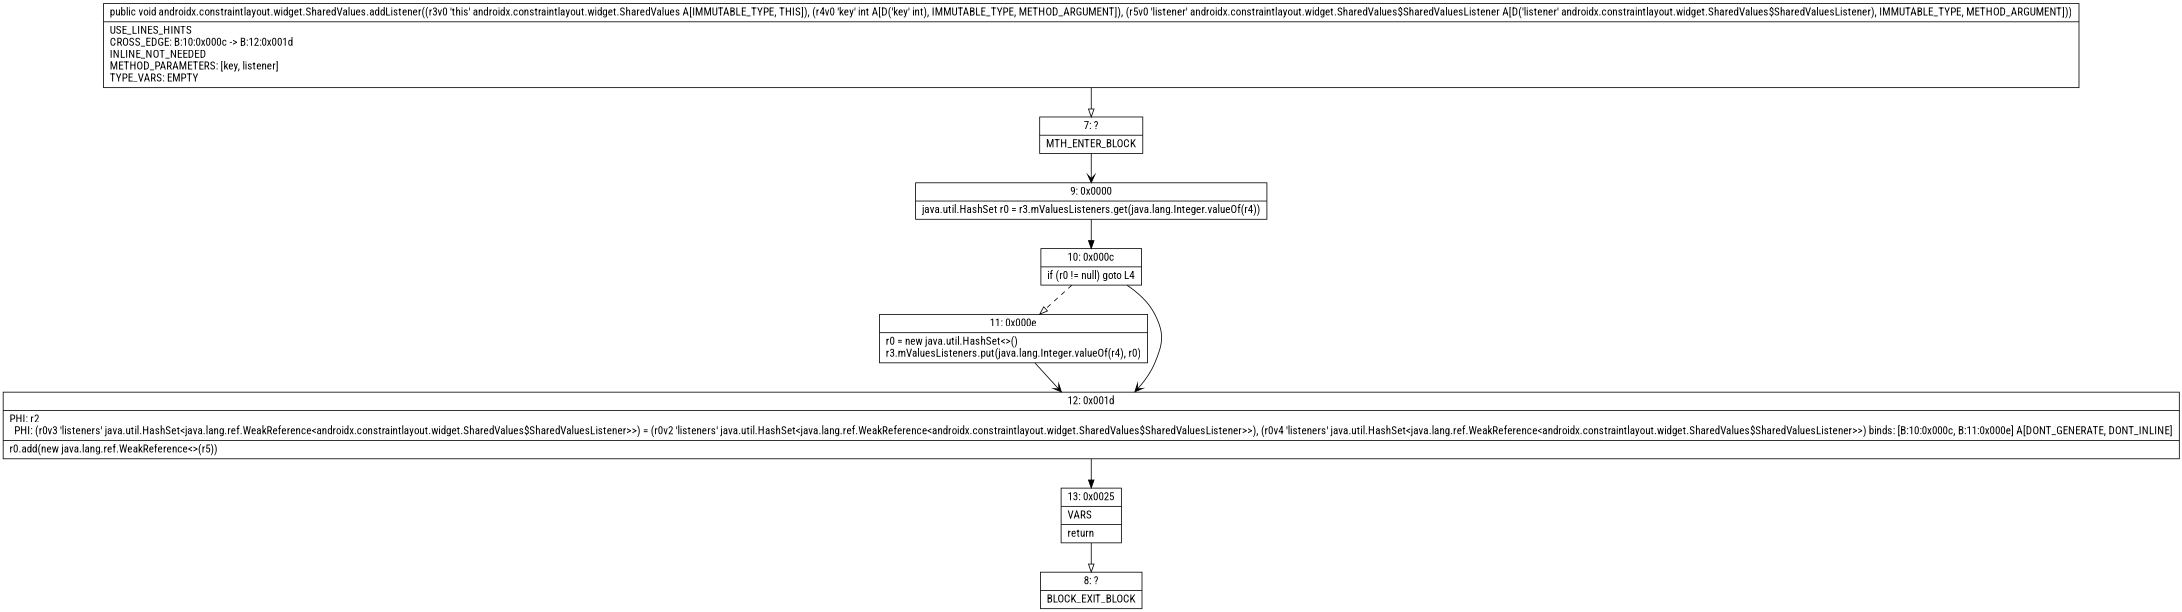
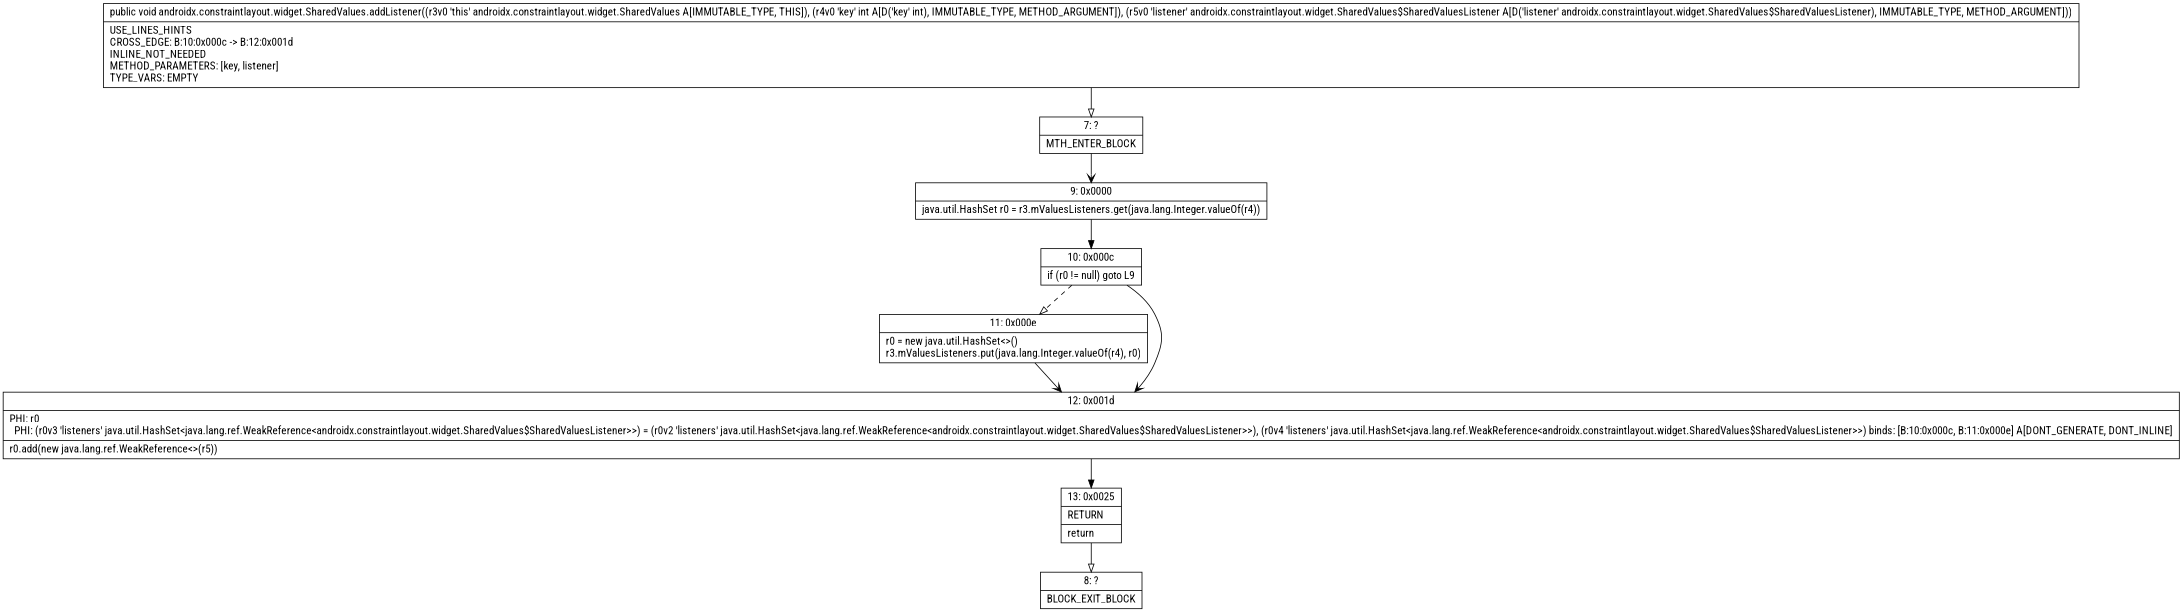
  digraph {
    fontname="Roboto Condensed"
    node [fontname="Roboto Condensed" shape=record]
    edge [arrowhead=vee fontname="Roboto Condensed"]
    n1 [label="{7\:\ ?|MTH_ENTER_BLOCK\l}"]
    n2 [label="{9\:\ 0x0000|java.util.HashSet r0 = r3.mValuesListeners.get(java.lang.Integer.valueOf(r4))\l}"]
-   n3 [label="{10\:\ 0x000c|if (r0 != null) goto L4\l}"]
+   n3 [label="{10\:\ 0x000c|if (r0 != null) goto L9\l}"]
    n4 [label="{11\:\ 0x000e|r0 = new java.util.HashSet\<\>()\lr3.mValuesListeners.put(java.lang.Integer.valueOf(r4), r0)\l}"]
-   n5 [label="{12\:\ 0x001d|PHI: r2 \l  PHI: (r0v3 'listeners' java.util.HashSet\<java.lang.ref.WeakReference\<androidx.constraintlayout.widget.SharedValues$SharedValuesListener\>\>) = (r0v2 'listeners' java.util.HashSet\<java.lang.ref.WeakReference\<androidx.constraintlayout.widget.SharedValues$SharedValuesListener\>\>), (r0v4 'listeners' java.util.HashSet\<java.lang.ref.WeakReference\<androidx.constraintlayout.widget.SharedValues$SharedValuesListener\>\>) binds: [B:10:0x000c, B:11:0x000e] A[DONT_GENERATE, DONT_INLINE]\l|r0.add(new java.lang.ref.WeakReference\<\>(r5))\l}"]
-   n6 [label="{13\:\ 0x0025|VARS\l|return\l}"]
+   n5 [label="{12\:\ 0x001d|PHI: r0 \l  PHI: (r0v3 'listeners' java.util.HashSet\<java.lang.ref.WeakReference\<androidx.constraintlayout.widget.SharedValues$SharedValuesListener\>\>) = (r0v2 'listeners' java.util.HashSet\<java.lang.ref.WeakReference\<androidx.constraintlayout.widget.SharedValues$SharedValuesListener\>\>), (r0v4 'listeners' java.util.HashSet\<java.lang.ref.WeakReference\<androidx.constraintlayout.widget.SharedValues$SharedValuesListener\>\>) binds: [B:10:0x000c, B:11:0x000e] A[DONT_GENERATE, DONT_INLINE]\l|r0.add(new java.lang.ref.WeakReference\<\>(r5))\l}"]
+   n6 [label="{13\:\ 0x0025|RETURN\l|return\l}"]
    n7 [label="{8\:\ ?|BLOCK_EXIT_BLOCK\l}"]
    n8 [label="{public void androidx.constraintlayout.widget.SharedValues.addListener((r3v0 'this' androidx.constraintlayout.widget.SharedValues A[IMMUTABLE_TYPE, THIS]), (r4v0 'key' int A[D('key' int), IMMUTABLE_TYPE, METHOD_ARGUMENT]), (r5v0 'listener' androidx.constraintlayout.widget.SharedValues$SharedValuesListener A[D('listener' androidx.constraintlayout.widget.SharedValues$SharedValuesListener), IMMUTABLE_TYPE, METHOD_ARGUMENT]))  | USE_LINES_HINTS\lCROSS_EDGE: B:10:0x000c \-\> B:12:0x001d\lINLINE_NOT_NEEDED\lMETHOD_PARAMETERS: [key, listener]\lTYPE_VARS: EMPTY\l}"]
    n1 -> n2
    n2 -> n3 [arrowhead=normal]
    n3 -> n4 [arrowhead=onormal style=dashed]
    n3 -> n5
    n4 -> n5
    n5 -> n6 [arrowhead=normal]
    n6 -> n7 [arrowhead=onormal]
    n8 -> n1 [arrowhead=onormal]
  }
